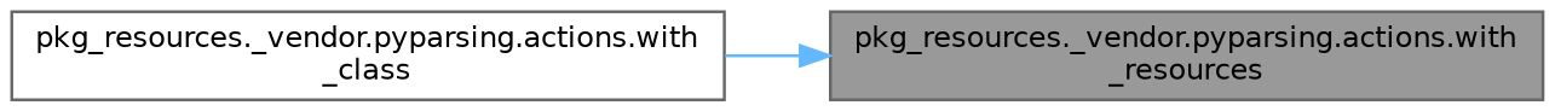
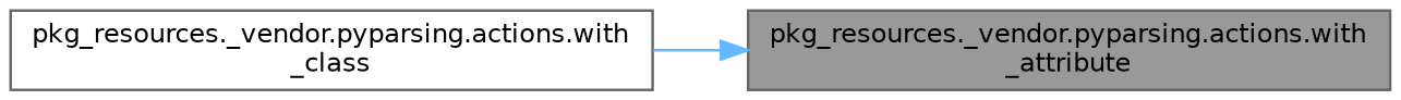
  digraph {
    rankdir=RL
    node [fontname=Helvetica fontsize=10 shape=box style=filled]
-   n1 [color=gray40 fillcolor=grey60 fontcolor=black height=0.2 label="pkg_resources._vendor.pyparsing.actions.with\l_resources" width=0.4]
+   n1 [color=gray40 fillcolor=grey60 fontcolor=black height=0.2 label="pkg_resources._vendor.pyparsing.actions.with\l_attribute" width=0.4]
    n2 [color=grey40 fillcolor=white height=0.2 label="pkg_resources._vendor.pyparsing.actions.with\l_class" width=0.4]
    n1 -> n2 [color=steelblue1 dir=back fontname=Helvetica fontsize=10 labelfontname=Helvetica labelfontsize=10 style=solid]
  }
